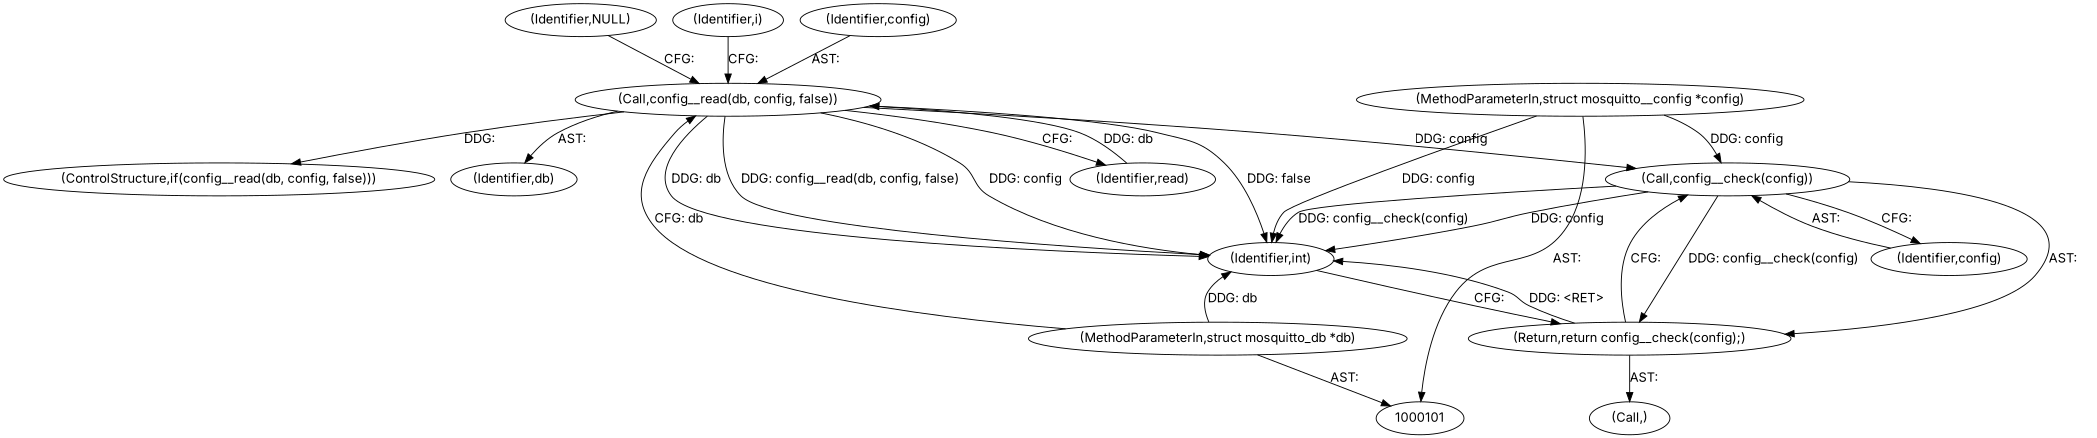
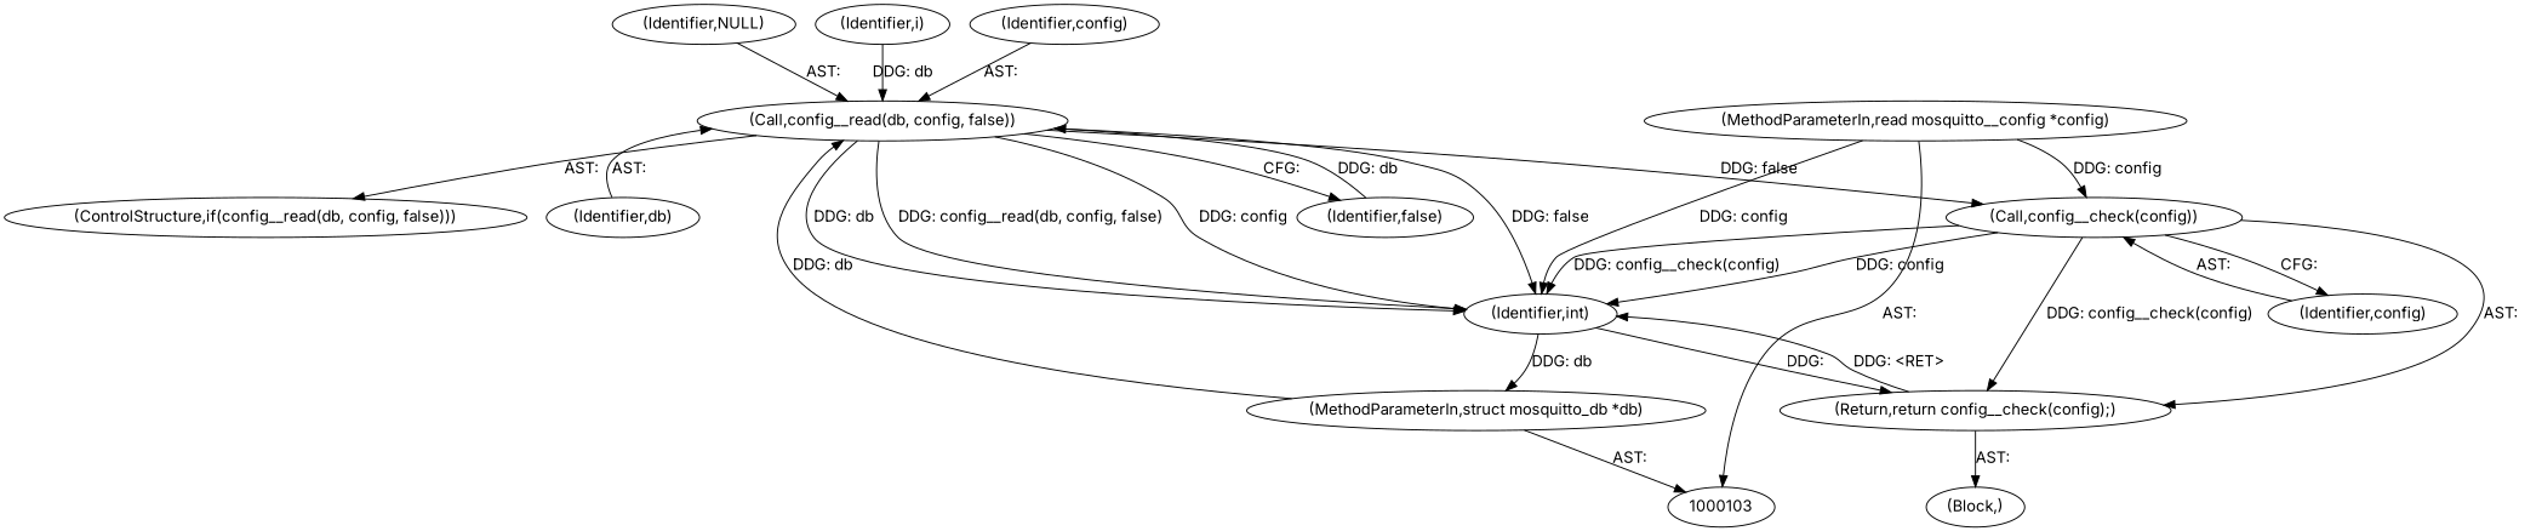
  digraph {
    fontname=Inter
    node [fontname=Inter]
    edge [fontname=Inter]
    n1 [label="(Call,config__read(db, config, false))"]
    n2 [label="(Call,config__check(config))"]
-   n3 [label="(Identifier,read)"]
+   n3 [label="(Identifier,false)"]
    n4 [label="(ControlStructure,if(config__read(db, config, false)))"]
    n5 [label="(Identifier,int)"]
    n6 [label="(Return,return config__check(config);)"]
    n7 [label="(Identifier,config)"]
    n8 [label="(MethodParameterIn,struct mosquitto_db *db)"]
-   1000101
-   n10 [label="(MethodParameterIn,struct mosquitto__config *config)"]
-   n11 [label="(Call,)"]
+   1000101 [label=1000103]
+   n10 [label="(MethodParameterIn,read mosquitto__config *config)"]
+   n11 [label="(Block,)"]
    n12 [label="(Identifier,NULL)"]
    n13 [label="(Identifier,i)"]
    n14 [label="(Identifier,db)"]
    n15 [label="(Identifier,config)"]
-   n1 -> n2 [label="DDG: config"]
+   n1 -> n2 [label="DDG: false"]
    n1 -> n3 [label="CFG: "]
-   n1 -> n4 [label="DDG: "]
+   n1 -> n4 [label="AST: "]
    n1 -> n5 [label="DDG: config__read(db, config, false)"]
    n1 -> n5 [label="DDG: db"]
    n1 -> n5 [label="DDG: config"]
    n1 -> n5 [label="DDG: false"]
    n2 -> n5 [label="DDG: config"]
    n2 -> n5 [label="DDG: config__check(config)"]
    n2 -> n6 [label="AST: "]
    n2 -> n6 [label="DDG: config__check(config)"]
    n2 -> n7 [label="CFG: "]
    n3 -> n1 [label="DDG: db"]
-   n5 -> n6 [label="CFG: "]
-   n6 -> n2 [label="CFG: "]
+   n5 -> n6 [label="DDG: "]
    n6 -> n5 [label="DDG: <RET>"]
    n6 -> n11 [label="AST: "]
    n7 -> n2 [label="AST: "]
-   n8 -> n1 [label="CFG: db"]
-   n8 -> n5 [label="DDG: db"]
+   n8 -> n1 [label="DDG: db"]
+   n5 -> n8 [label="DDG: db"]
    n8 -> 1000101 [label="AST: "]
    n10 -> n2 [label="DDG: config"]
    n10 -> n5 [label="DDG: config"]
    n10 -> 1000101 [label="AST: "]
-   n12 -> n1 [label="CFG: "]
-   n13 -> n1 [label="CFG: "]
-   n1 -> n14 [label="AST: "]
+   n12 -> n1 [label="AST: "]
+   n13 -> n1 [label="DDG: db"]
+   n14 -> n1 [label="AST: "]
    n15 -> n1 [label="AST: "]
  }
